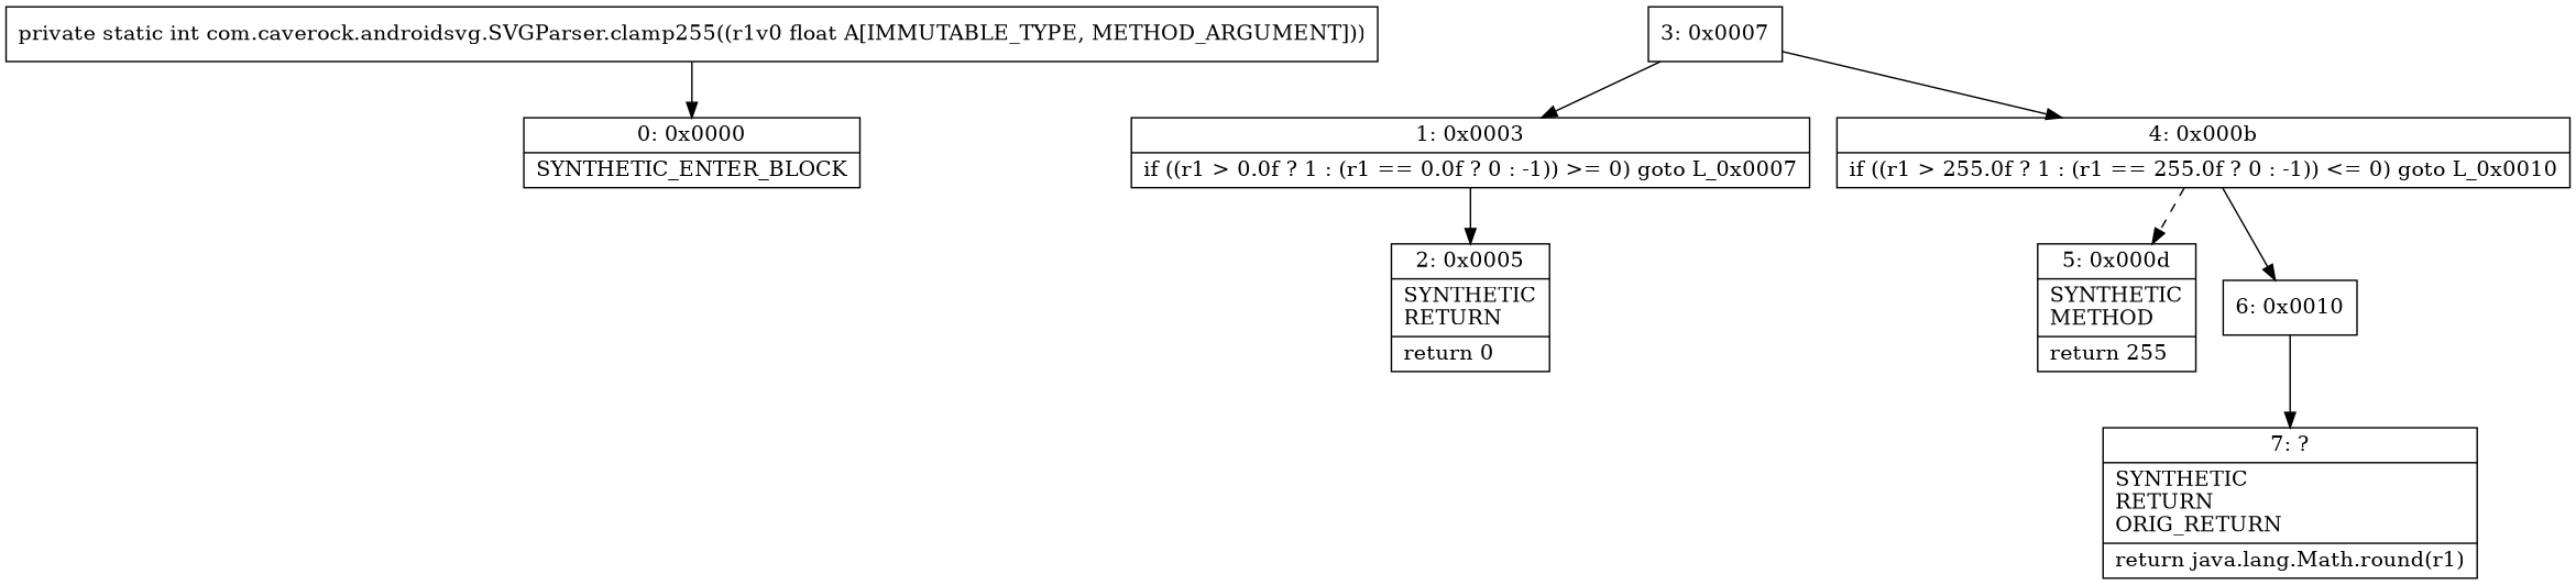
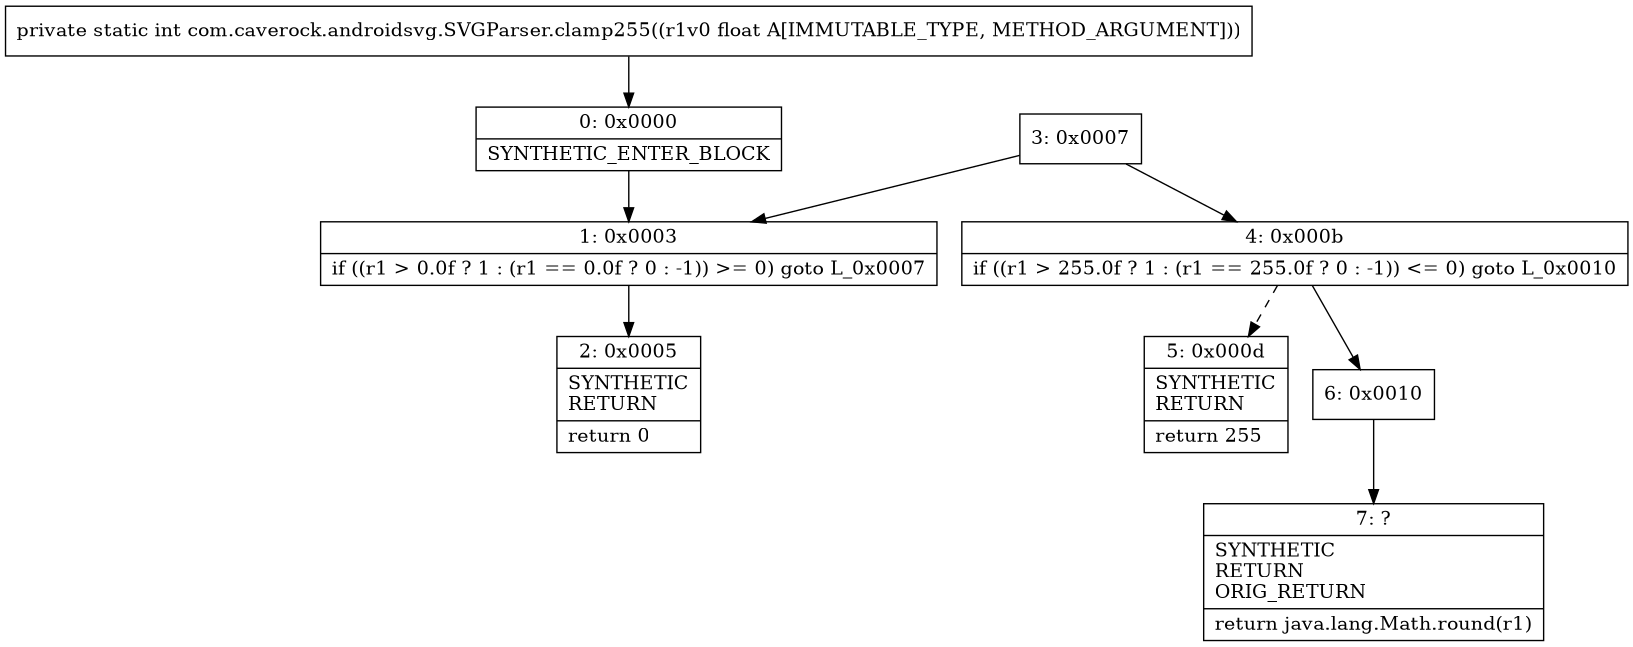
  digraph {
    node [shape=record]
    n1 [label="{0\:\ 0x0000|SYNTHETIC_ENTER_BLOCK\l}"]
    n2 [label="{1\:\ 0x0003|if ((r1 \> 0.0f ? 1 : (r1 == 0.0f ? 0 : \-1)) \>= 0) goto L_0x0007\l}"]
    n3 [label="{2\:\ 0x0005|SYNTHETIC\lRETURN\l|return 0\l}"]
    n4 [label="{3\:\ 0x0007}"]
    n5 [label="{4\:\ 0x000b|if ((r1 \> 255.0f ? 1 : (r1 == 255.0f ? 0 : \-1)) \<= 0) goto L_0x0010\l}"]
-   n6 [label="{5\:\ 0x000d|SYNTHETIC\lMETHOD\l|return 255\l}"]
+   n6 [label="{5\:\ 0x000d|SYNTHETIC\lRETURN\l|return 255\l}"]
    n7 [label="{6\:\ 0x0010}"]
    n8 [label="{7\:\ ?|SYNTHETIC\lRETURN\lORIG_RETURN\l|return java.lang.Math.round(r1)\l}"]
    n9 [label="{private static int com.caverock.androidsvg.SVGParser.clamp255((r1v0 float A[IMMUTABLE_TYPE, METHOD_ARGUMENT])) }"]
+   n1 -> n2
    n2 -> n3 [style=solid]
    n4 -> n2
    n4 -> n5
    n5 -> n6 [style=dashed]
    n5 -> n7
    n7 -> n8
    n9 -> n1
  }
